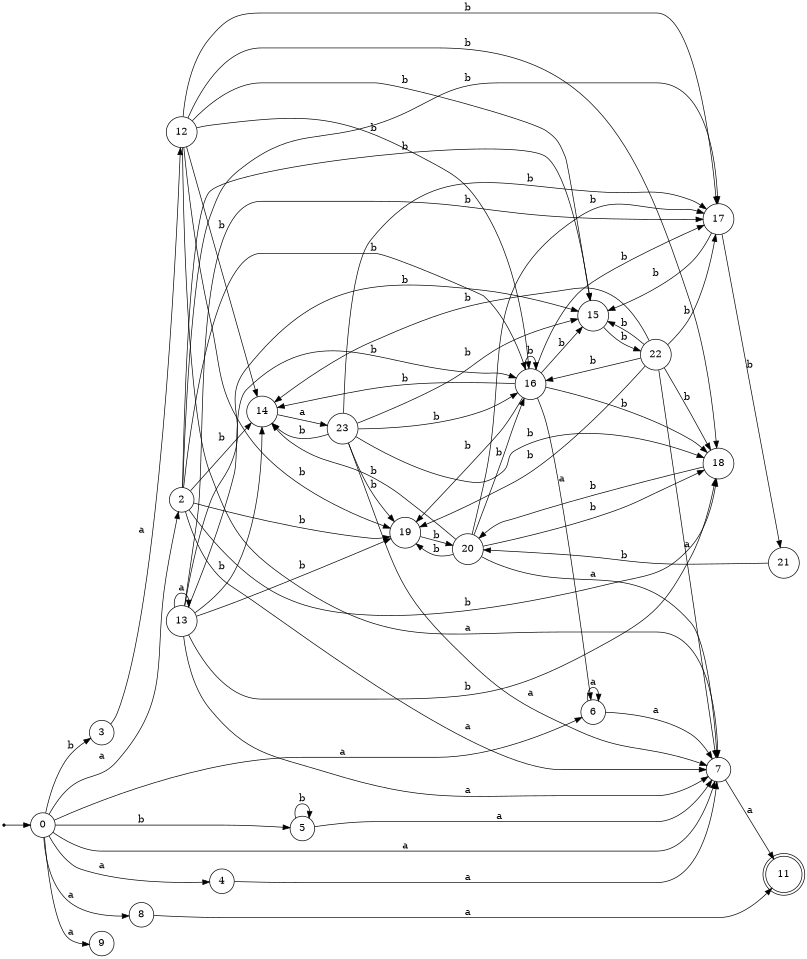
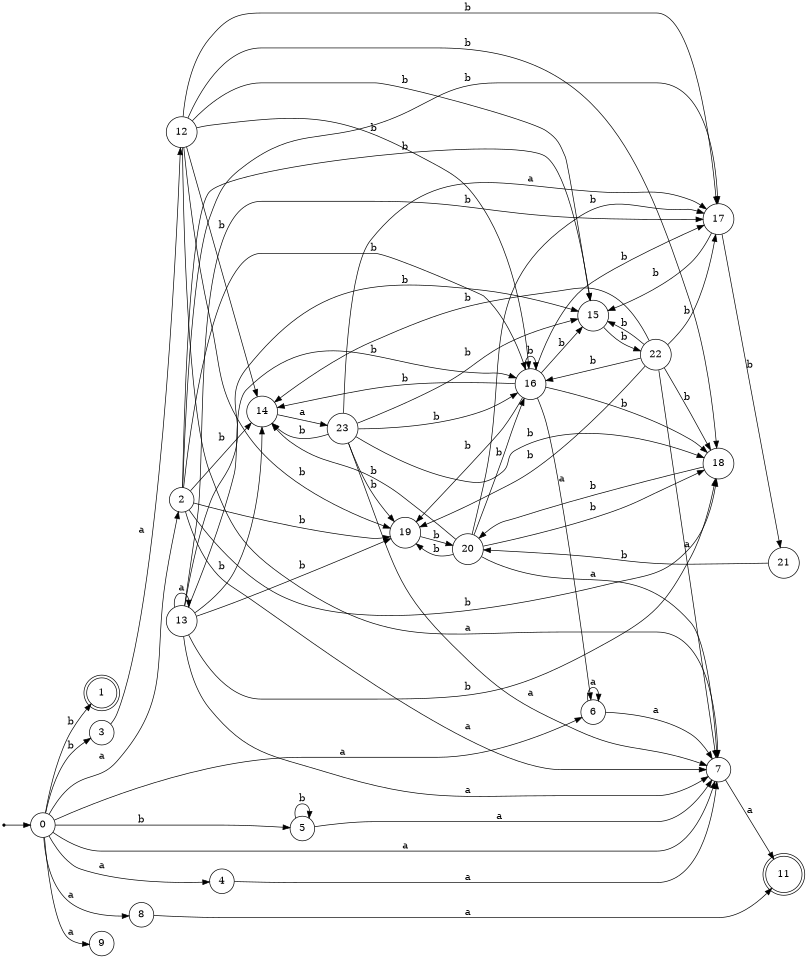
  digraph {
    rankdir=LR
    node [shape=circle]
    dummy0 [shape=point]
    0
+   1 [shape=doublecircle]
    2
    3
    4
    5
    6
    7
    8
    9
    14
    15
    16
    17
    18
    19
    12
    11 [shape=doublecircle]
    23
    22
    21
    20
    13
    dummy0 -> 0
+   0 -> 1 [label=b]
    0 -> 2 [label=a]
    0 -> 3 [label=b]
    0 -> 4 [label=a]
    0 -> 5 [label=b]
    0 -> 6 [label=a]
    0 -> 7 [label=a]
    0 -> 8 [label=a]
    0 -> 9 [label=a]
    2 -> 7 [label=a]
    2 -> 14 [label=b]
    2 -> 15 [label=b]
    2 -> 16 [label=b]
    2 -> 17 [label=b]
    2 -> 18 [label=b]
    2 -> 19 [label=b]
    3 -> 12 [label=a]
    4 -> 7 [label=a]
    5 -> 5 [label=b]
    5 -> 7 [label=a]
    6 -> 6 [label=a]
    6 -> 7 [label=a]
    7 -> 11 [label=a]
    8 -> 11 [label=a]
    14 -> 23 [label=a]
    15 -> 22 [label=b]
    16 -> 6 [label=a]
    16 -> 14 [label=b]
    16 -> 15 [label=b]
    16 -> 16 [label=b]
    16 -> 17 [label=b]
    16 -> 18 [label=b]
    16 -> 19 [label=b]
    17 -> 15 [label=b]
    17 -> 21 [label=b]
    18 -> 20 [label=b]
    19 -> 20 [label=b]
    12 -> 7 [label=a]
    12 -> 14 [label=b]
    12 -> 15 [label=b]
    12 -> 16 [label=b]
    12 -> 17 [label=b]
    12 -> 18 [label=b]
    12 -> 19 [label=b]
    23 -> 7 [label=a]
    23 -> 14 [label=b]
    23 -> 15 [label=b]
    23 -> 16 [label=b]
-   23 -> 17 [label=b]
+   23 -> 17 [label=a]
    23 -> 18 [label=b]
    23 -> 19 [label=b]
    22 -> 7 [label=a]
    22 -> 14 [label=b]
    22 -> 15 [label=b]
    22 -> 16 [label=b]
    22 -> 17 [label=b]
    22 -> 18 [label=b]
    22 -> 19 [label=b]
    21 -> 20 [label=b]
    20 -> 7 [label=a]
    20 -> 14 [label=b]
    20 -> 16 [label=b]
    20 -> 17 [label=b]
    20 -> 18 [label=b]
    20 -> 19 [label=b]
    13 -> 7 [label=a]
    13 -> 14 [label=b]
    13 -> 15 [label=b]
    13 -> 16 [label=b]
    13 -> 17 [label=b]
    13 -> 18 [label=b]
    13 -> 19 [label=b]
    13 -> 13 [label=a]
  }
